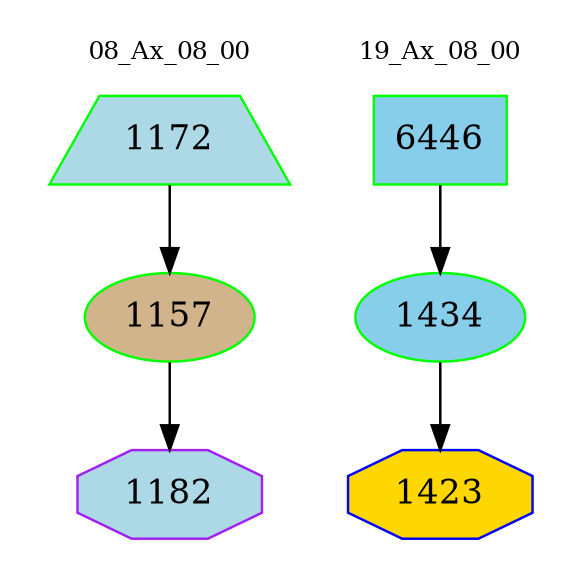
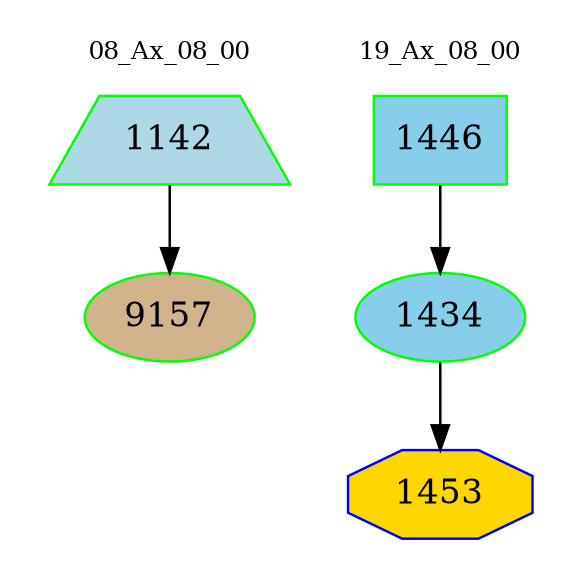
  digraph {
    node [color=green fillcolor=lightblue shape=ellipse style=filled]
    edge [color=black]
-   n1 [label=1172 shape=trapezium]
-   n2 [fillcolor=tan label=1157]
-   n3 [color=purple label=1182 shape=octagon]
-   n4 [fillcolor=skyblue label=6446 shape=box]
+   n1 [label=1142 shape=trapezium]
+   n2 [fillcolor=tan label=9157]
+   n4 [fillcolor=skyblue label=1446 shape=box]
    n5 [fillcolor=skyblue label=1434]
-   n6 [color=blue fillcolor=gold label=1423 shape=octagon]
+   n6 [color=blue fillcolor=gold label=1453 shape=octagon]
    subgraph cluster_1 {
      color=white
      fontsize=10
      label="08_Ax_08_00"
      n1
      n2
-     n3
    }
    subgraph cluster_2 {
      color=white
      fontsize=10
      label="19_Ax_08_00"
      n4
      n5
      n6
    }
    n1 -> n2
-   n2 -> n3
    n4 -> n5
    n5 -> n6
  }
